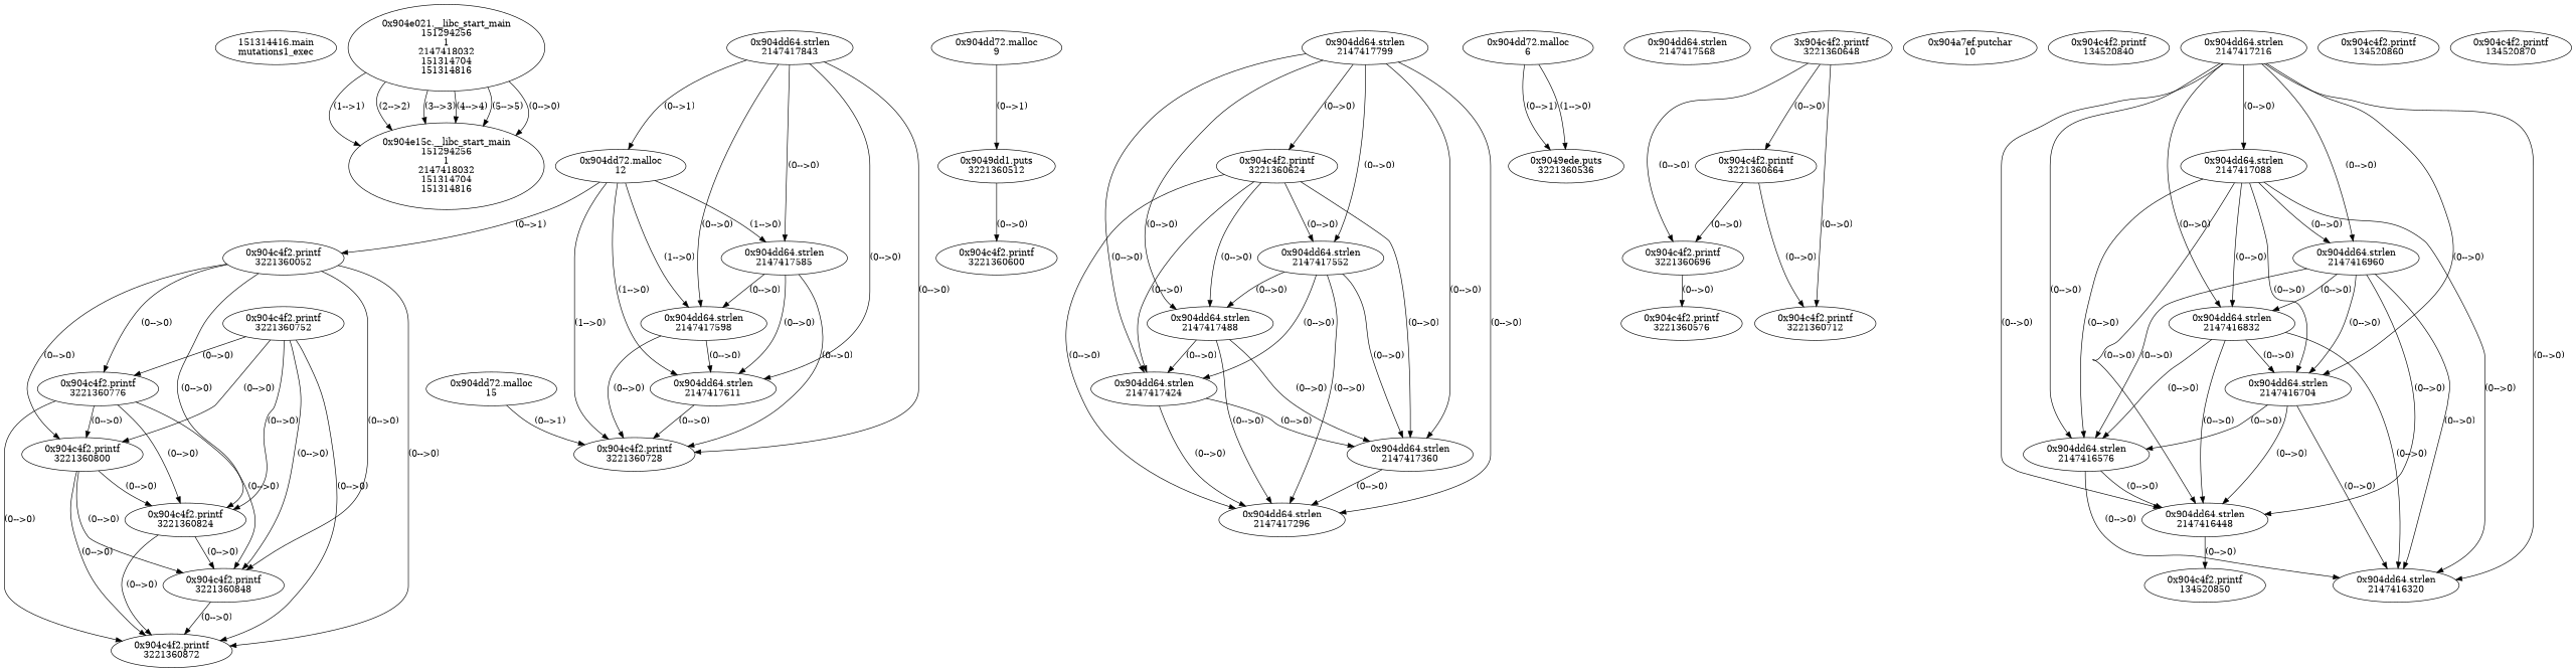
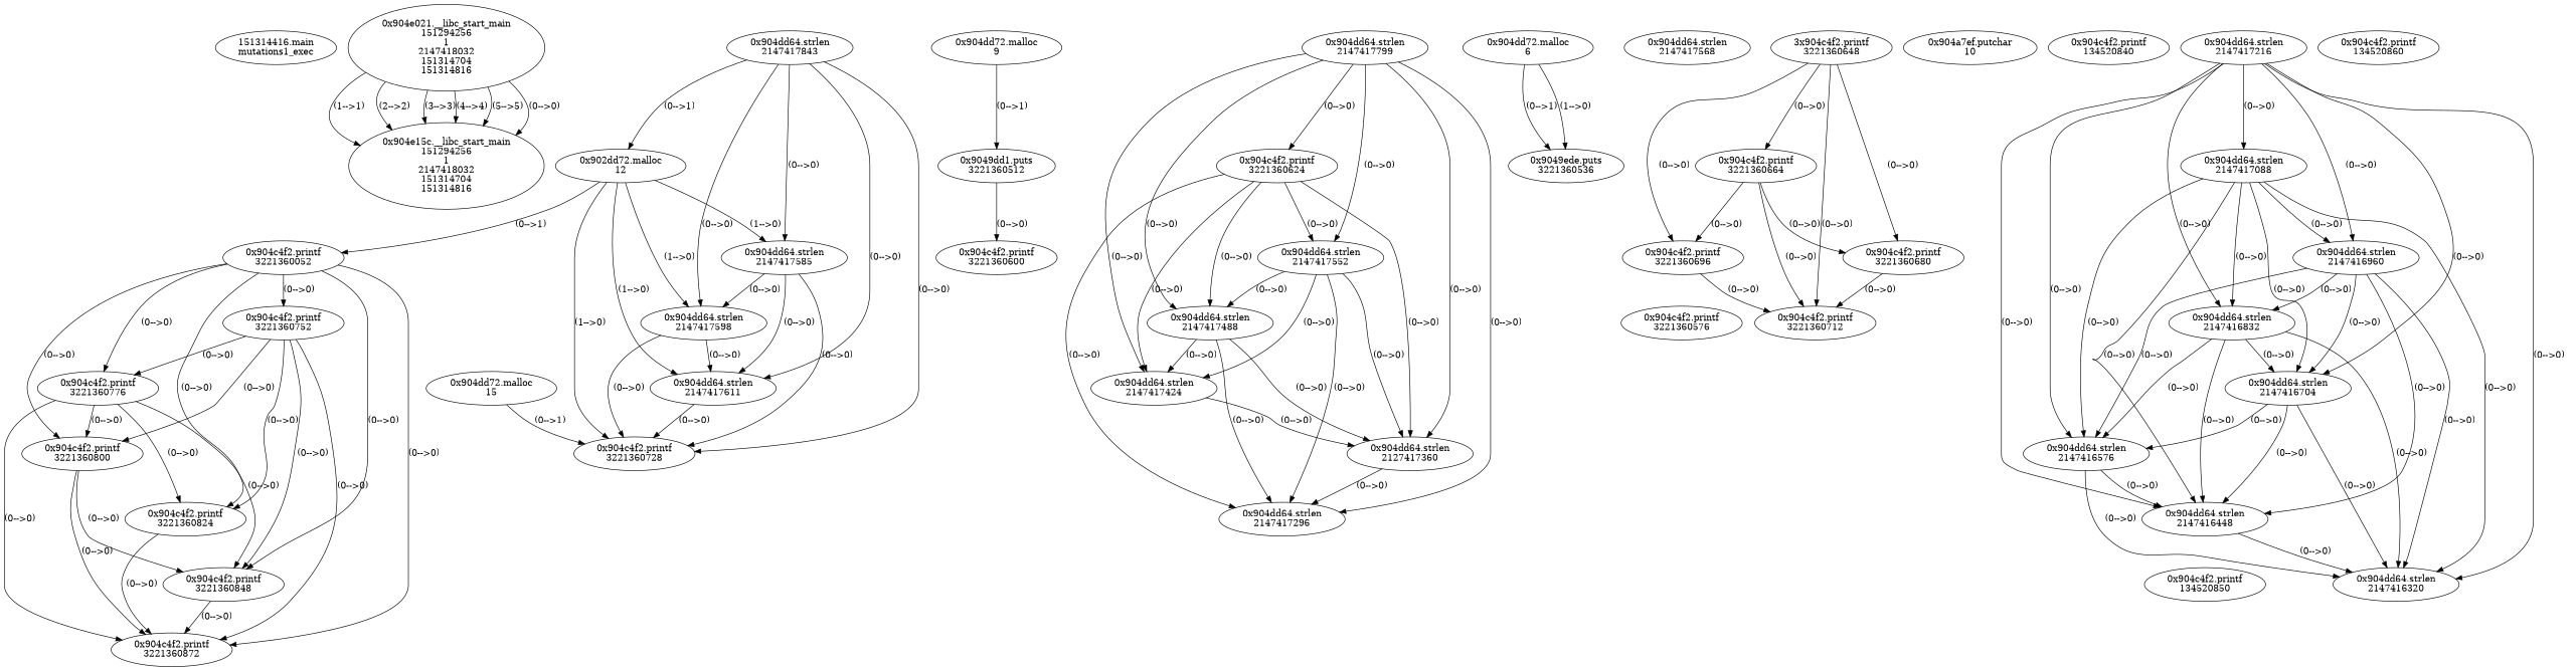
  digraph {
    n1 [label="151314416.main\nmutations1_exec"]
    n2 [label="0x904e021.__libc_start_main\n151294256\n1\n2147418032\n151314704\n151314816"]
    n3 [label="0x904e15c.__libc_start_main\n151294256\n1\n2147418032\n151314704\n151314816"]
    n4 [label="0x904dd64.strlen\n2147417843"]
-   n5 [label="0x904dd72.malloc\n12"]
+   n5 [label="0x902dd72.malloc\n12"]
    n6 [label="0x904dd64.strlen\n2147417585"]
    n7 [label="0x904dd64.strlen\n2147417598"]
    n8 [label="0x904dd64.strlen\n2147417611"]
    n9 [label="0x904c4f2.printf\n3221360728"]
    n10 [label="0x904c4f2.printf\n3221360052"]
    n11 [label="0x904dd72.malloc\n9"]
    n12 [label="0x9049dd1.puts\n3221360512"]
    n13 [label="0x904c4f2.printf\n3221360600"]
    n14 [label="0x904dd64.strlen\n2147417799"]
    n15 [label="0x904c4f2.printf\n3221360624"]
    n16 [label="0x904dd64.strlen\n2147417552"]
    n17 [label="0x904dd64.strlen\n2147417488"]
    n18 [label="0x904dd64.strlen\n2147417424"]
-   n19 [label="0x904dd64.strlen\n2147417360"]
+   n19 [label="0x904dd64.strlen\n2127417360"]
    n20 [label="0x904dd64.strlen\n2147417296"]
    n21 [label="0x904dd72.malloc\n6"]
    n22 [label="0x9049ede.puts\n3221360536"]
    n23 [label="0x904dd64.strlen\n2147417568"]
    n24 [label="0x904c4f2.printf\n3221360752"]
    n25 [label="0x904c4f2.printf\n3221360776"]
    n26 [label="0x904c4f2.printf\n3221360800"]
    n27 [label="0x904c4f2.printf\n3221360824"]
    n28 [label="0x904c4f2.printf\n3221360848"]
    n29 [label="0x904c4f2.printf\n3221360872"]
    n30 [label="0x904c4f2.printf\n3221360576"]
    n31 [label="3x904c4f2.printf\n3221360648"]
    n32 [label="0x904c4f2.printf\n3221360664"]
+   n33 [label="0x904c4f2.printf\n3221360680"]
    n34 [label="0x904c4f2.printf\n3221360696"]
    n35 [label="0x904c4f2.printf\n3221360712"]
    n36 [label="0x904a7ef.putchar\n10"]
    n37 [label="0x904c4f2.printf\n134520840"]
    n38 [label="0x904c4f2.printf\n134520850"]
    n39 [label="0x904c4f2.printf\n134520860"]
-   n40 [label="0x904c4f2.printf\n134520870"]
    n41 [label="0x904dd64.strlen\n2147417216"]
    n42 [label="0x904dd64.strlen\n2147417088"]
    n43 [label="0x904dd64.strlen\n2147416960"]
    n44 [label="0x904dd64.strlen\n2147416832"]
    n45 [label="0x904dd64.strlen\n2147416704"]
    n46 [label="0x904dd64.strlen\n2147416576"]
    n47 [label="0x904dd64.strlen\n2147416448"]
    n48 [label="0x904dd64.strlen\n2147416320"]
    n49 [label="0x904dd72.malloc\n15"]
    n2 -> n3 [label="(1-->1)"]
    n2 -> n3 [label="(2-->2)"]
    n2 -> n3 [label="(3-->3)"]
    n2 -> n3 [label="(4-->4)"]
    n2 -> n3 [label="(5-->5)"]
    n2 -> n3 [label="(0-->0)"]
    n4 -> n5 [label="(0-->1)"]
    n4 -> n6 [label="(0-->0)"]
    n4 -> n7 [label="(0-->0)"]
    n4 -> n8 [label="(0-->0)"]
    n4 -> n9 [label="(0-->0)"]
    n5 -> n6 [label="(1-->0)"]
    n5 -> n7 [label="(1-->0)"]
    n5 -> n8 [label="(1-->0)"]
    n5 -> n9 [label="(1-->0)"]
    n5 -> n10 [label="(0-->1)"]
    n6 -> n7 [label="(0-->0)"]
    n6 -> n8 [label="(0-->0)"]
    n6 -> n9 [label="(0-->0)"]
    n7 -> n8 [label="(0-->0)"]
    n7 -> n9 [label="(0-->0)"]
    n8 -> n9 [label="(0-->0)"]
+   n10 -> n24 [label="(0-->0)"]
    n10 -> n25 [label="(0-->0)"]
    n10 -> n26 [label="(0-->0)"]
    n10 -> n27 [label="(0-->0)"]
    n10 -> n28 [label="(0-->0)"]
    n10 -> n29 [label="(0-->0)"]
    n11 -> n12 [label="(0-->1)"]
    n12 -> n13 [label="(0-->0)"]
    n14 -> n15 [label="(0-->0)"]
    n14 -> n16 [label="(0-->0)"]
    n14 -> n17 [label="(0-->0)"]
    n14 -> n18 [label="(0-->0)"]
    n14 -> n19 [label="(0-->0)"]
    n14 -> n20 [label="(0-->0)"]
    n15 -> n16 [label="(0-->0)"]
    n15 -> n17 [label="(0-->0)"]
    n15 -> n18 [label="(0-->0)"]
    n15 -> n19 [label="(0-->0)"]
    n15 -> n20 [label="(0-->0)"]
    n16 -> n17 [label="(0-->0)"]
    n16 -> n18 [label="(0-->0)"]
    n16 -> n19 [label="(0-->0)"]
    n16 -> n20 [label="(0-->0)"]
    n17 -> n18 [label="(0-->0)"]
    n17 -> n19 [label="(0-->0)"]
    n17 -> n20 [label="(0-->0)"]
    n18 -> n19 [label="(0-->0)"]
-   n18 -> n20 [label="(0-->0)"]
    n19 -> n20 [label="(0-->0)"]
    n21 -> n22 [label="(0-->1)"]
    n21 -> n22 [label="(1-->0)"]
    n24 -> n25 [label="(0-->0)"]
    n24 -> n26 [label="(0-->0)"]
    n24 -> n27 [label="(0-->0)"]
    n24 -> n28 [label="(0-->0)"]
    n24 -> n29 [label="(0-->0)"]
    n25 -> n26 [label="(0-->0)"]
    n25 -> n27 [label="(0-->0)"]
    n25 -> n28 [label="(0-->0)"]
    n25 -> n29 [label="(0-->0)"]
-   n26 -> n27 [label="(0-->0)"]
    n26 -> n28 [label="(0-->0)"]
    n26 -> n29 [label="(0-->0)"]
-   n27 -> n28 [label="(0-->0)"]
    n27 -> n29 [label="(0-->0)"]
    n28 -> n29 [label="(0-->0)"]
    n31 -> n32 [label="(0-->0)"]
+   n31 -> n33 [label="(0-->0)"]
    n31 -> n34 [label="(0-->0)"]
    n31 -> n35 [label="(0-->0)"]
+   n32 -> n33 [label="(0-->0)"]
    n32 -> n34 [label="(0-->0)"]
    n32 -> n35 [label="(0-->0)"]
-   n34 -> n30 [label="(0-->0)"]
+   n33 -> n35 [label="(0-->0)"]
+   n34 -> n35 [label="(0-->0)"]
    n41 -> n42 [label="(0-->0)"]
    n41 -> n43 [label="(0-->0)"]
    n41 -> n44 [label="(0-->0)"]
    n41 -> n45 [label="(0-->0)"]
    n41 -> n46 [label="(0-->0)"]
    n41 -> n47 [label="(0-->0)"]
    n41 -> n48 [label="(0-->0)"]
    n42 -> n43 [label="(0-->0)"]
    n42 -> n44 [label="(0-->0)"]
    n42 -> n45 [label="(0-->0)"]
    n42 -> n46 [label="(0-->0)"]
    n42 -> n47 [label="(0-->0)"]
    n42 -> n48 [label="(0-->0)"]
    n43 -> n44 [label="(0-->0)"]
    n43 -> n45 [label="(0-->0)"]
    n43 -> n46 [label="(0-->0)"]
    n43 -> n47 [label="(0-->0)"]
    n43 -> n48 [label="(0-->0)"]
    n44 -> n45 [label="(0-->0)"]
    n44 -> n46 [label="(0-->0)"]
    n44 -> n47 [label="(0-->0)"]
    n44 -> n48 [label="(0-->0)"]
    n45 -> n46 [label="(0-->0)"]
    n45 -> n47 [label="(0-->0)"]
    n45 -> n48 [label="(0-->0)"]
    n46 -> n47 [label="(0-->0)"]
    n46 -> n48 [label="(0-->0)"]
-   n47 -> n38 [label="(0-->0)"]
+   n47 -> n48 [label="(0-->0)"]
    n49 -> n9 [label="(0-->1)"]
  }
